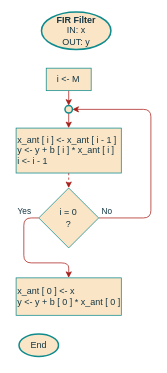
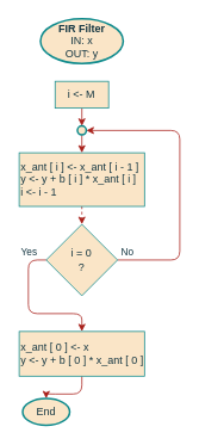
  <mxCell id="0" />
  <mxCell id="1" parent="0" />
- <mxCell id="2" value="&lt;div&gt; &lt;b&gt;FIR Filter&lt;/b&gt;&lt;/div&gt;&lt;div&gt;IN: x&lt;/div&gt;&lt;div&gt;OUT: y&lt;br&gt;&lt;/div&gt;" style="strokeWidth=2;html=1;shape=mxgraph.flowchart.start_2;whiteSpace=wrap;fillColor=#FAE5C7;strokeColor=#0F8B8D;fontColor=#143642;" parent="1" vertex="1"><mxGeometry x="54.87" y="15" width="92.75" height="50" as="geometry" /></mxCell>
+ <mxCell id="2" value="&lt;div&gt; &lt;b&gt;FIR Filter&lt;/b&gt;&lt;/div&gt;&lt;div&gt;IN: x&lt;/div&gt;&lt;div&gt;OUT: y&lt;br&gt;&lt;/div&gt;" style="strokeWidth=2;html=1;shape=mxgraph.flowchart.start_2;whiteSpace=wrap;fillColor=#FAE5C7;strokeColor=#0F8B8D;fontColor=#143642;" parent="1" vertex="1"><mxGeometry x="44.87" y="20" width="92.75" height="50" as="geometry" /></mxCell>
  <mxCell id="3" style="edgeStyle=orthogonalEdgeStyle;curved=0;rounded=1;sketch=0;orthogonalLoop=1;jettySize=auto;html=1;exitX=0.5;exitY=1;exitDx=0;exitDy=0;entryX=0.5;entryY=0;entryDx=0;entryDy=0;fontColor=#143642;strokeColor=#A8201A;fillColor=#FAE5C7;dashed=1;" parent="1" source="4" target="9" edge="1"><mxGeometry relative="1" as="geometry" /></mxCell>
  <mxCell id="4" value="&lt;div&gt;x_ant [ i ] &amp;lt;- x_ant [ i - 1 ]&lt;/div&gt;&lt;div&gt;y &amp;lt;- y + b [ i ] * x_ant [ i ]&lt;/div&gt;&lt;div&gt;i &amp;lt;- i - 1&lt;br&gt;&lt;/div&gt;" style="rounded=0;whiteSpace=wrap;html=1;sketch=0;fontColor=#143642;strokeColor=#0F8B8D;fillColor=#FAE5C7;align=left;" parent="1" vertex="1"><mxGeometry x="20.99" y="170" width="140.5" height="60" as="geometry" /></mxCell>
  <mxCell id="5" style="edgeStyle=orthogonalEdgeStyle;curved=0;rounded=1;sketch=0;orthogonalLoop=1;jettySize=auto;html=1;exitX=1;exitY=0.5;exitDx=0;exitDy=0;entryX=1;entryY=0.5;entryDx=0;entryDy=0;entryPerimeter=0;fontColor=#143642;strokeColor=#A8201A;fillColor=#FAE5C7;" parent="1" source="9" target="13" edge="1"><mxGeometry relative="1" as="geometry"><Array as="points"><mxPoint x="201" y="290" /><mxPoint x="201" y="145" /></Array></mxGeometry></mxCell>
  <mxCell id="6" value="No" style="edgeLabel;html=1;align=center;verticalAlign=middle;resizable=0;points=[];fontColor=#143642;" parent="5" vertex="1" connectable="0"><mxGeometry x="-0.938" y="-3" relative="1" as="geometry"><mxPoint y="-13" as="offset" /></mxGeometry></mxCell>
  <mxCell id="7" style="edgeStyle=orthogonalEdgeStyle;curved=0;rounded=1;sketch=0;orthogonalLoop=1;jettySize=auto;html=1;exitX=0;exitY=0.5;exitDx=0;exitDy=0;entryX=0.5;entryY=0;entryDx=0;entryDy=0;fontColor=#143642;strokeColor=#A8201A;fillColor=#FAE5C7;" parent="1" source="9" target="15" edge="1"><mxGeometry relative="1" as="geometry" /></mxCell>
  <mxCell id="8" value="Yes" style="edgeLabel;html=1;align=center;verticalAlign=middle;resizable=0;points=[];fontColor=#143642;" parent="7" vertex="1" connectable="0"><mxGeometry x="-0.649" y="-2" relative="1" as="geometry"><mxPoint x="2" y="-18" as="offset" /></mxGeometry></mxCell>
  <mxCell id="9" value="&lt;div&gt;i = 0&lt;/div&gt;&lt;div&gt;?&lt;br&gt;&lt;/div&gt;" style="rhombus;whiteSpace=wrap;html=1;rounded=0;sketch=0;fontColor=#143642;strokeColor=#0F8B8D;fillColor=#FAE5C7;" parent="1" vertex="1"><mxGeometry x="51.25" y="250" width="80" height="80" as="geometry" /></mxCell>
  <mxCell id="10" style="edgeStyle=orthogonalEdgeStyle;curved=0;rounded=1;sketch=0;orthogonalLoop=1;jettySize=auto;html=1;exitX=0.5;exitY=1;exitDx=0;exitDy=0;entryX=0.5;entryY=0;entryDx=0;entryDy=0;entryPerimeter=0;fontColor=#143642;strokeColor=#A8201A;fillColor=#FAE5C7;" parent="1" source="11" target="13" edge="1"><mxGeometry relative="1" as="geometry" /></mxCell>
  <mxCell id="11" value="i &amp;lt;- M" style="rounded=0;whiteSpace=wrap;html=1;sketch=0;fontColor=#143642;strokeColor=#0F8B8D;fillColor=#FAE5C7;align=center;" parent="1" vertex="1"><mxGeometry x="61.25" y="90" width="60" height="30" as="geometry" /></mxCell>
  <mxCell id="12" style="edgeStyle=orthogonalEdgeStyle;curved=0;rounded=1;sketch=0;orthogonalLoop=1;jettySize=auto;html=1;exitX=0.5;exitY=1;exitDx=0;exitDy=0;exitPerimeter=0;entryX=0.5;entryY=0;entryDx=0;entryDy=0;fontColor=#143642;strokeColor=#A8201A;fillColor=#FAE5C7;" parent="1" source="13" target="4" edge="1"><mxGeometry relative="1" as="geometry" /></mxCell>
  <mxCell id="13" value="" style="strokeWidth=2;html=1;shape=mxgraph.flowchart.start_2;whiteSpace=wrap;fillColor=#FAE5C7;strokeColor=#0F8B8D;fontColor=#143642;" parent="1" vertex="1"><mxGeometry x="86.25" y="140" width="10" height="10" as="geometry" /></mxCell>
+ <mxCell id="14" style="edgeStyle=orthogonalEdgeStyle;curved=0;rounded=1;sketch=0;orthogonalLoop=1;jettySize=auto;html=1;exitX=0.5;exitY=1;exitDx=0;exitDy=0;fontColor=#143642;strokeColor=#A8201A;fillColor=#FAE5C7;" parent="1" source="15" target="16" edge="1"><mxGeometry relative="1" as="geometry" /></mxCell>
  <mxCell id="15" value="&lt;div&gt;x_ant [ 0 ] &amp;lt;- x&lt;/div&gt;&lt;div&gt;y &amp;lt;- y + b [ 0 ] * x_ant [ 0 ]&lt;/div&gt;" style="rounded=0;whiteSpace=wrap;html=1;sketch=0;fontColor=#143642;strokeColor=#0F8B8D;fillColor=#FAE5C7;align=left;" parent="1" vertex="1"><mxGeometry x="21" y="370" width="140.5" height="50" as="geometry" /></mxCell>
  <mxCell id="16" value="End" style="strokeWidth=2;html=1;shape=mxgraph.flowchart.start_2;whiteSpace=wrap;fillColor=#FAE5C7;strokeColor=#0F8B8D;fontColor=#143642;" parent="1" vertex="1"><mxGeometry x="24.88" y="445" width="52.75" height="30" as="geometry" /></mxCell>
